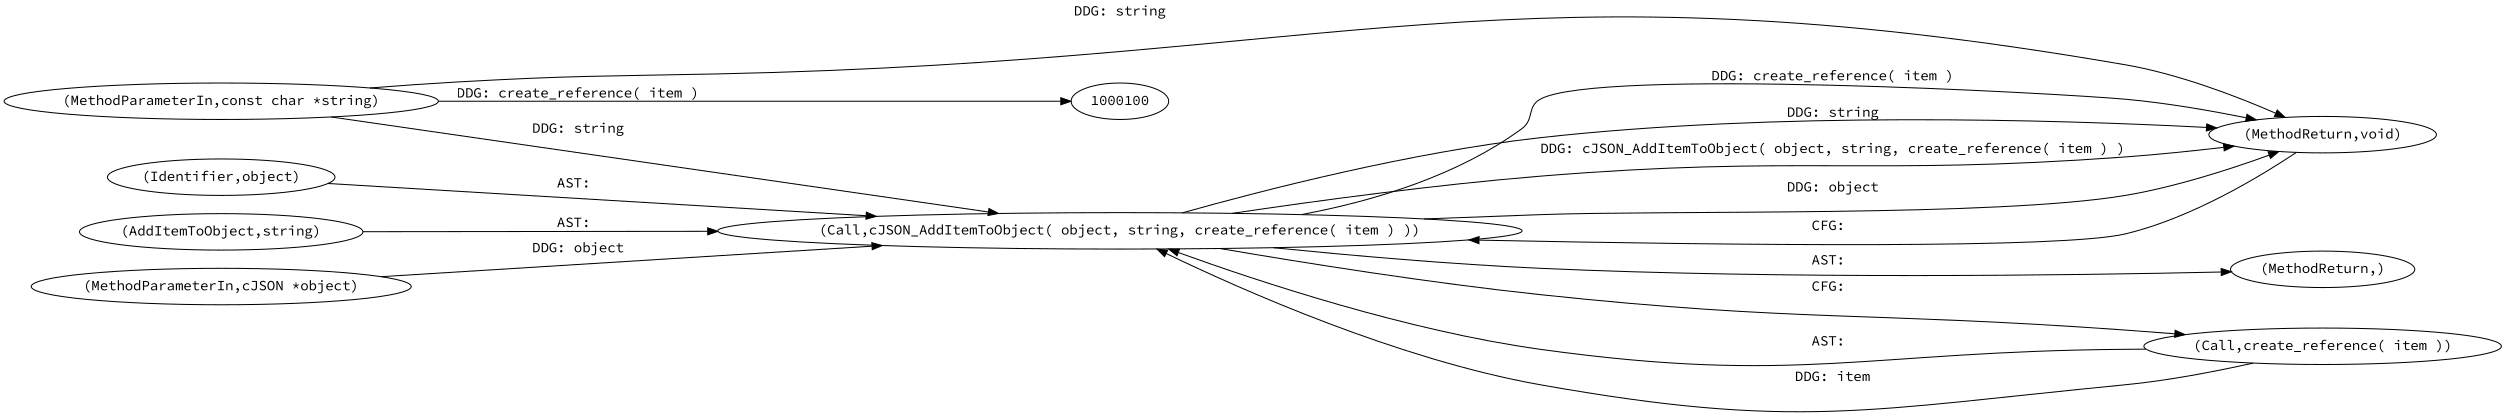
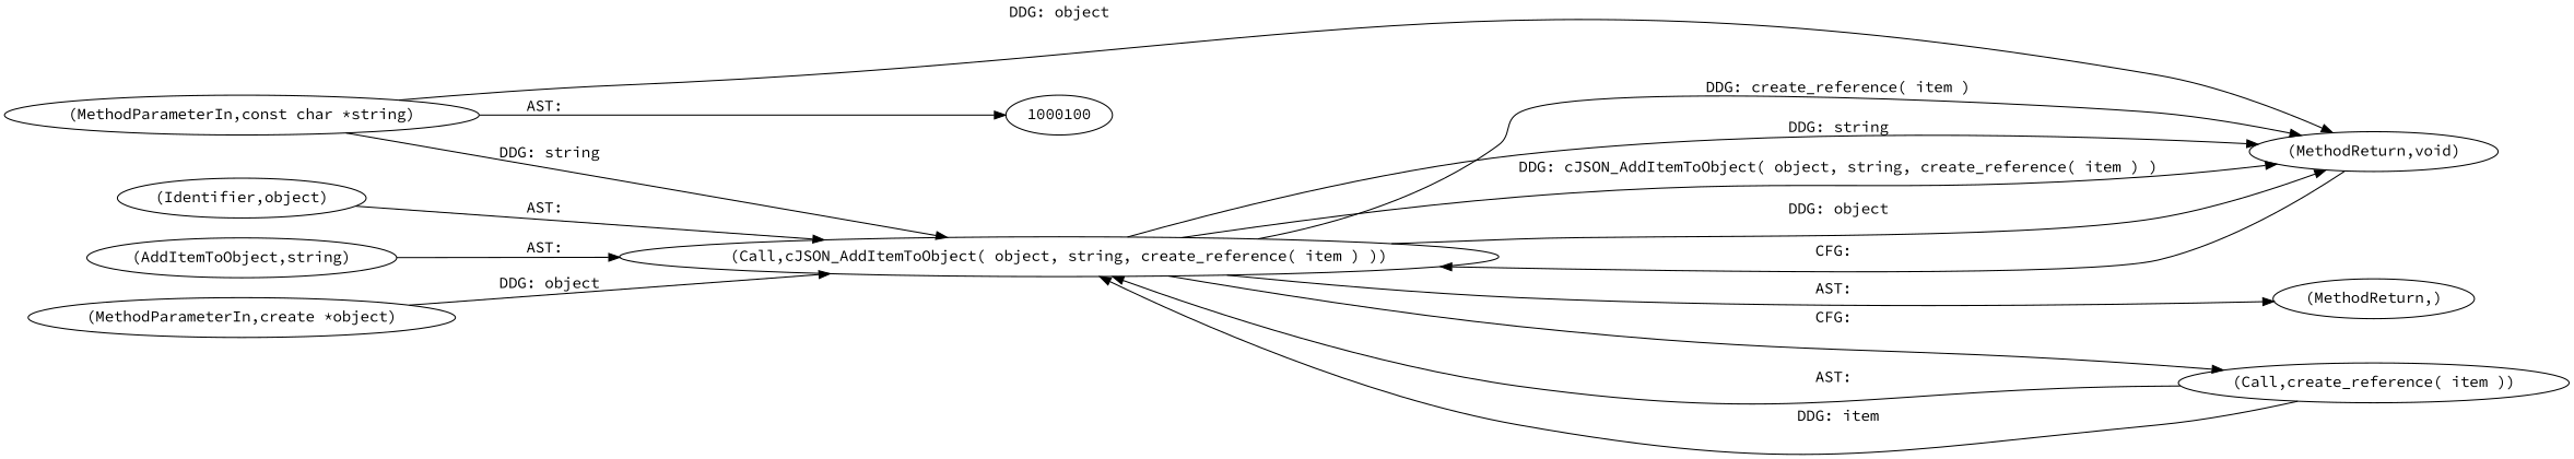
  digraph {
    fontname="Source Code Pro"
    rankdir=LR
    node [fontname="Source Code Pro"]
    edge [fontname="Source Code Pro"]
    n1 [label="(MethodParameterIn,const char *string)"]
    n2 [label="(Call,cJSON_AddItemToObject( object, string, create_reference( item ) ))"]
    n3 [label="(MethodReturn,void)"]
    1000100
    n5 [label="(Call,create_reference( item ))"]
    n6 [label="(MethodReturn,)"]
    n7 [label="(Identifier,object)"]
    n8 [label="(AddItemToObject,string)"]
-   n9 [label="(MethodParameterIn,cJSON *object)"]
+   n9 [label="(MethodParameterIn,create *object)"]
    n1 -> n2 [label="DDG: string"]
-   n1 -> n3 [label="DDG: string"]
-   n1 -> 1000100 [label="DDG: create_reference( item )"]
+   n1 -> n3 [label="DDG: object"]
+   n1 -> 1000100 [label="AST: "]
    n2 -> n3 [label="DDG: create_reference( item )"]
    n2 -> n3 [label="DDG: string"]
    n2 -> n3 [label="DDG: cJSON_AddItemToObject( object, string, create_reference( item ) )"]
    n2 -> n3 [label="DDG: object"]
    n2 -> n5 [label="CFG: "]
    n2 -> n6 [label="AST: "]
    n3 -> n2 [label="CFG: "]
    n5 -> n2 [label="AST: "]
    n5 -> n2 [label="DDG: item"]
    n7 -> n2 [label="AST: "]
    n8 -> n2 [label="AST: "]
    n9 -> n2 [label="DDG: object"]
  }
